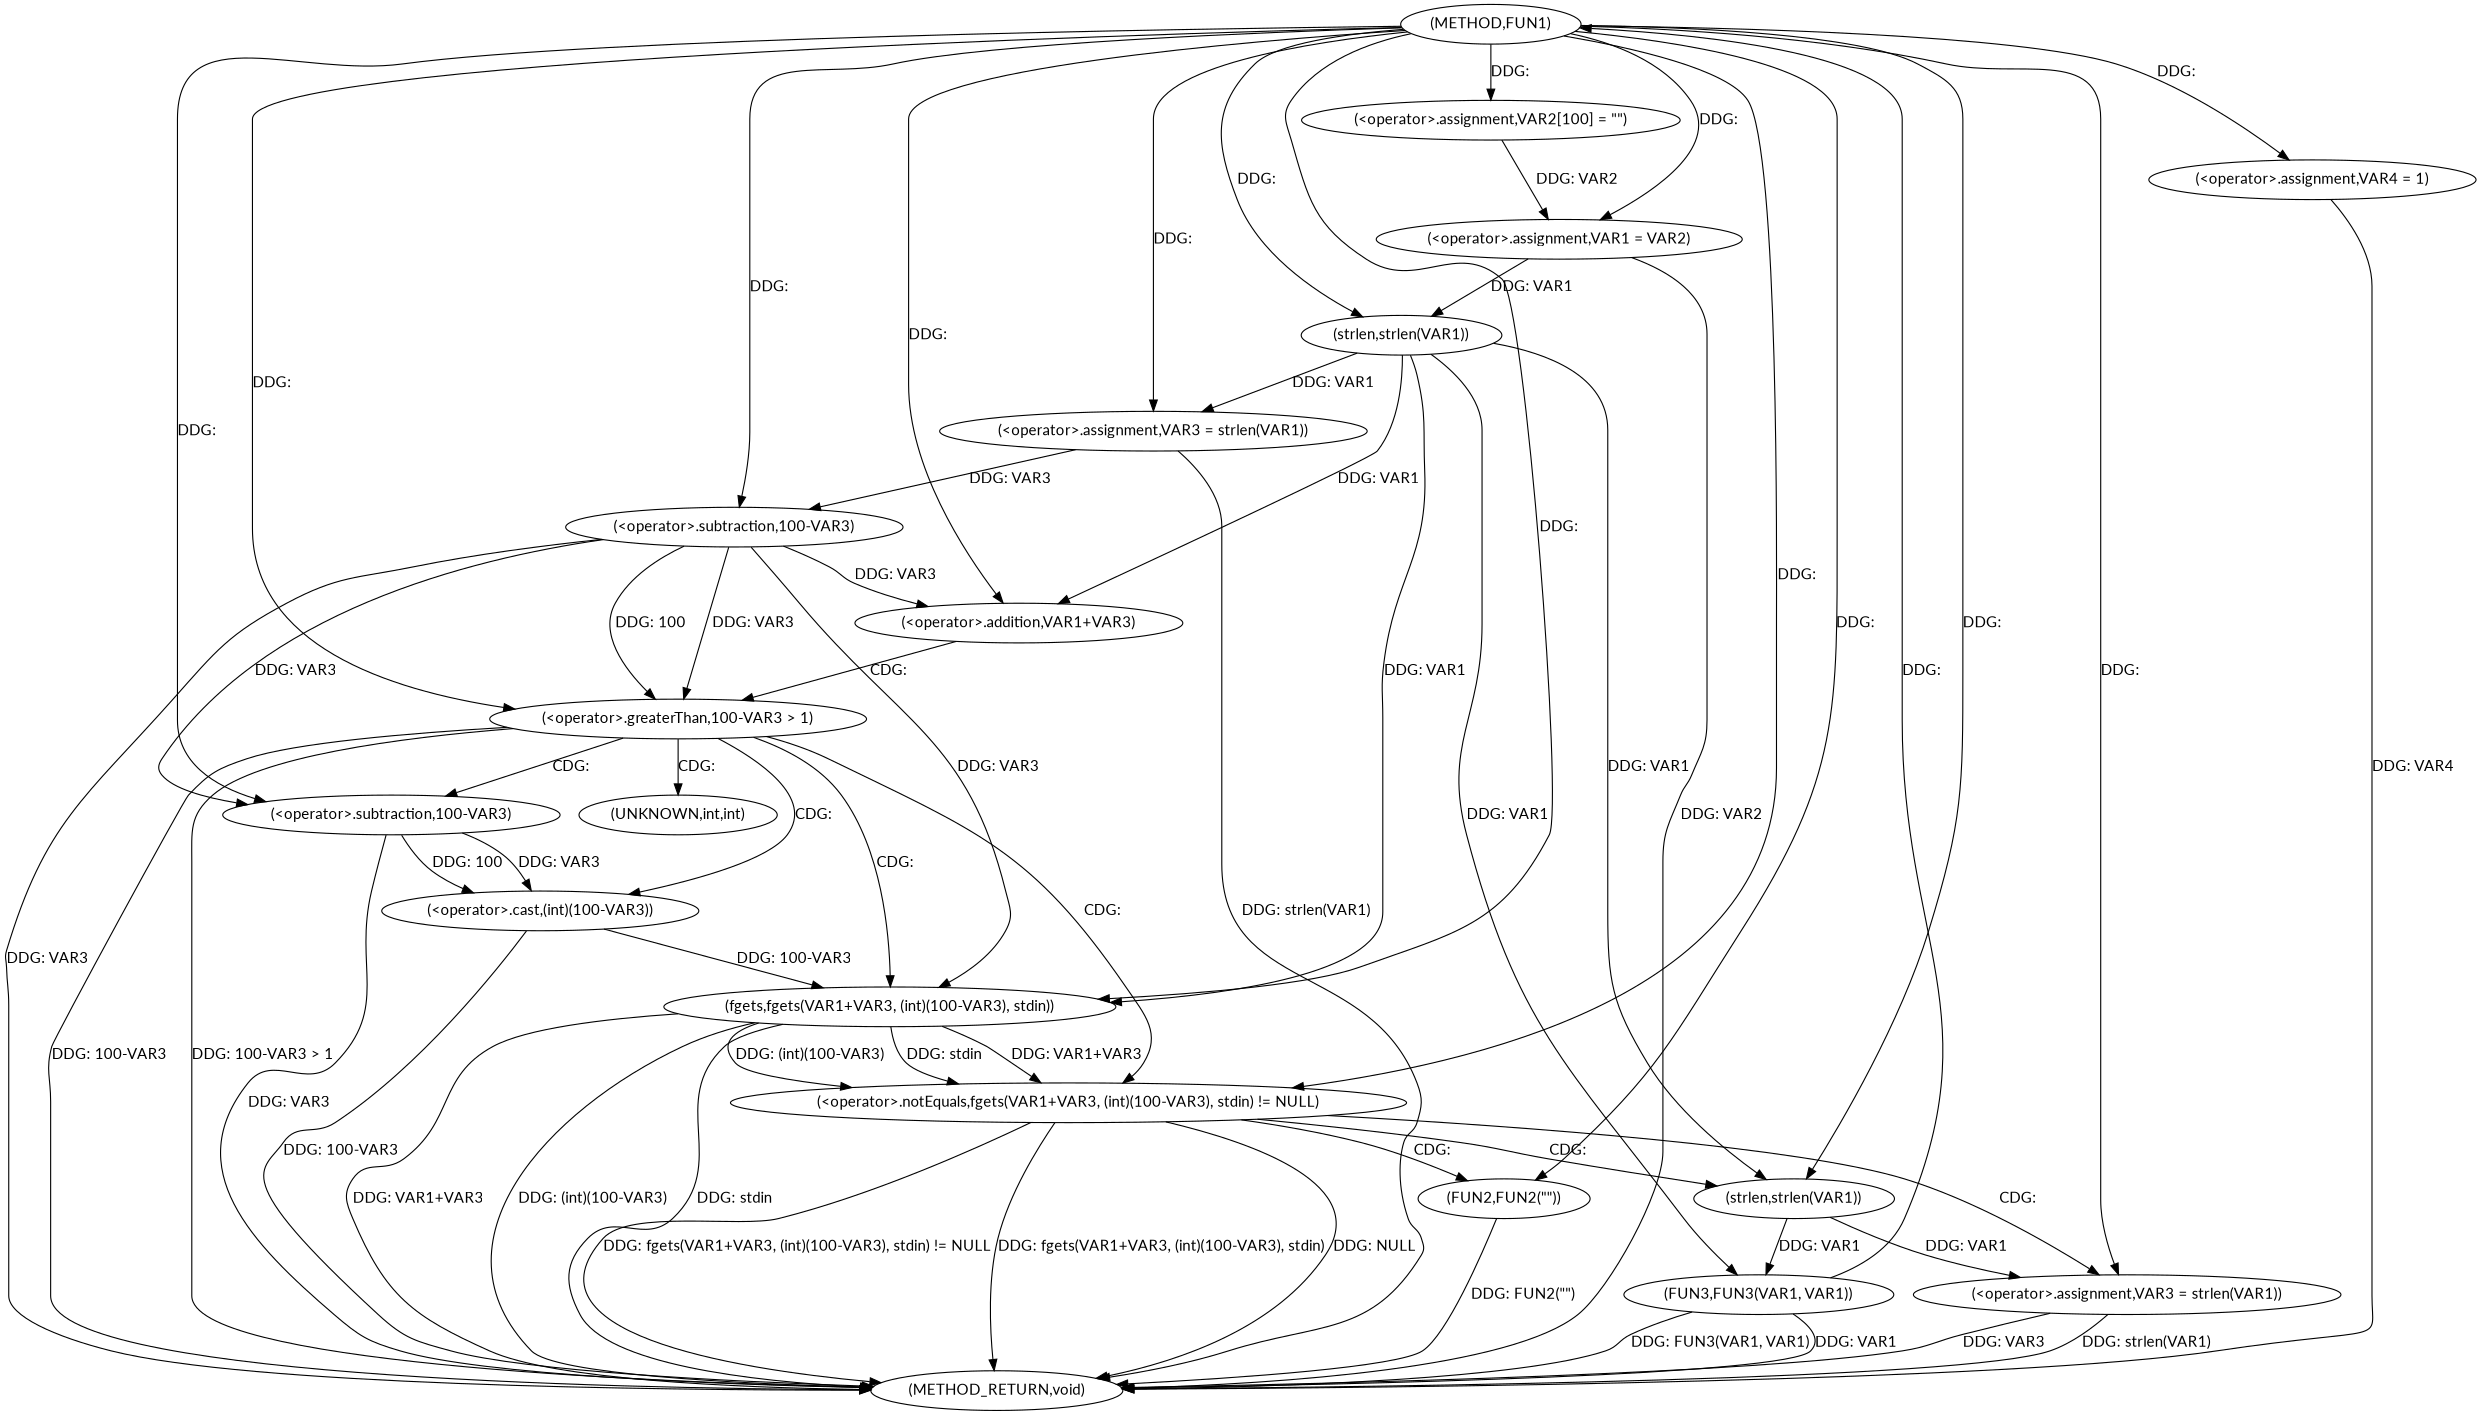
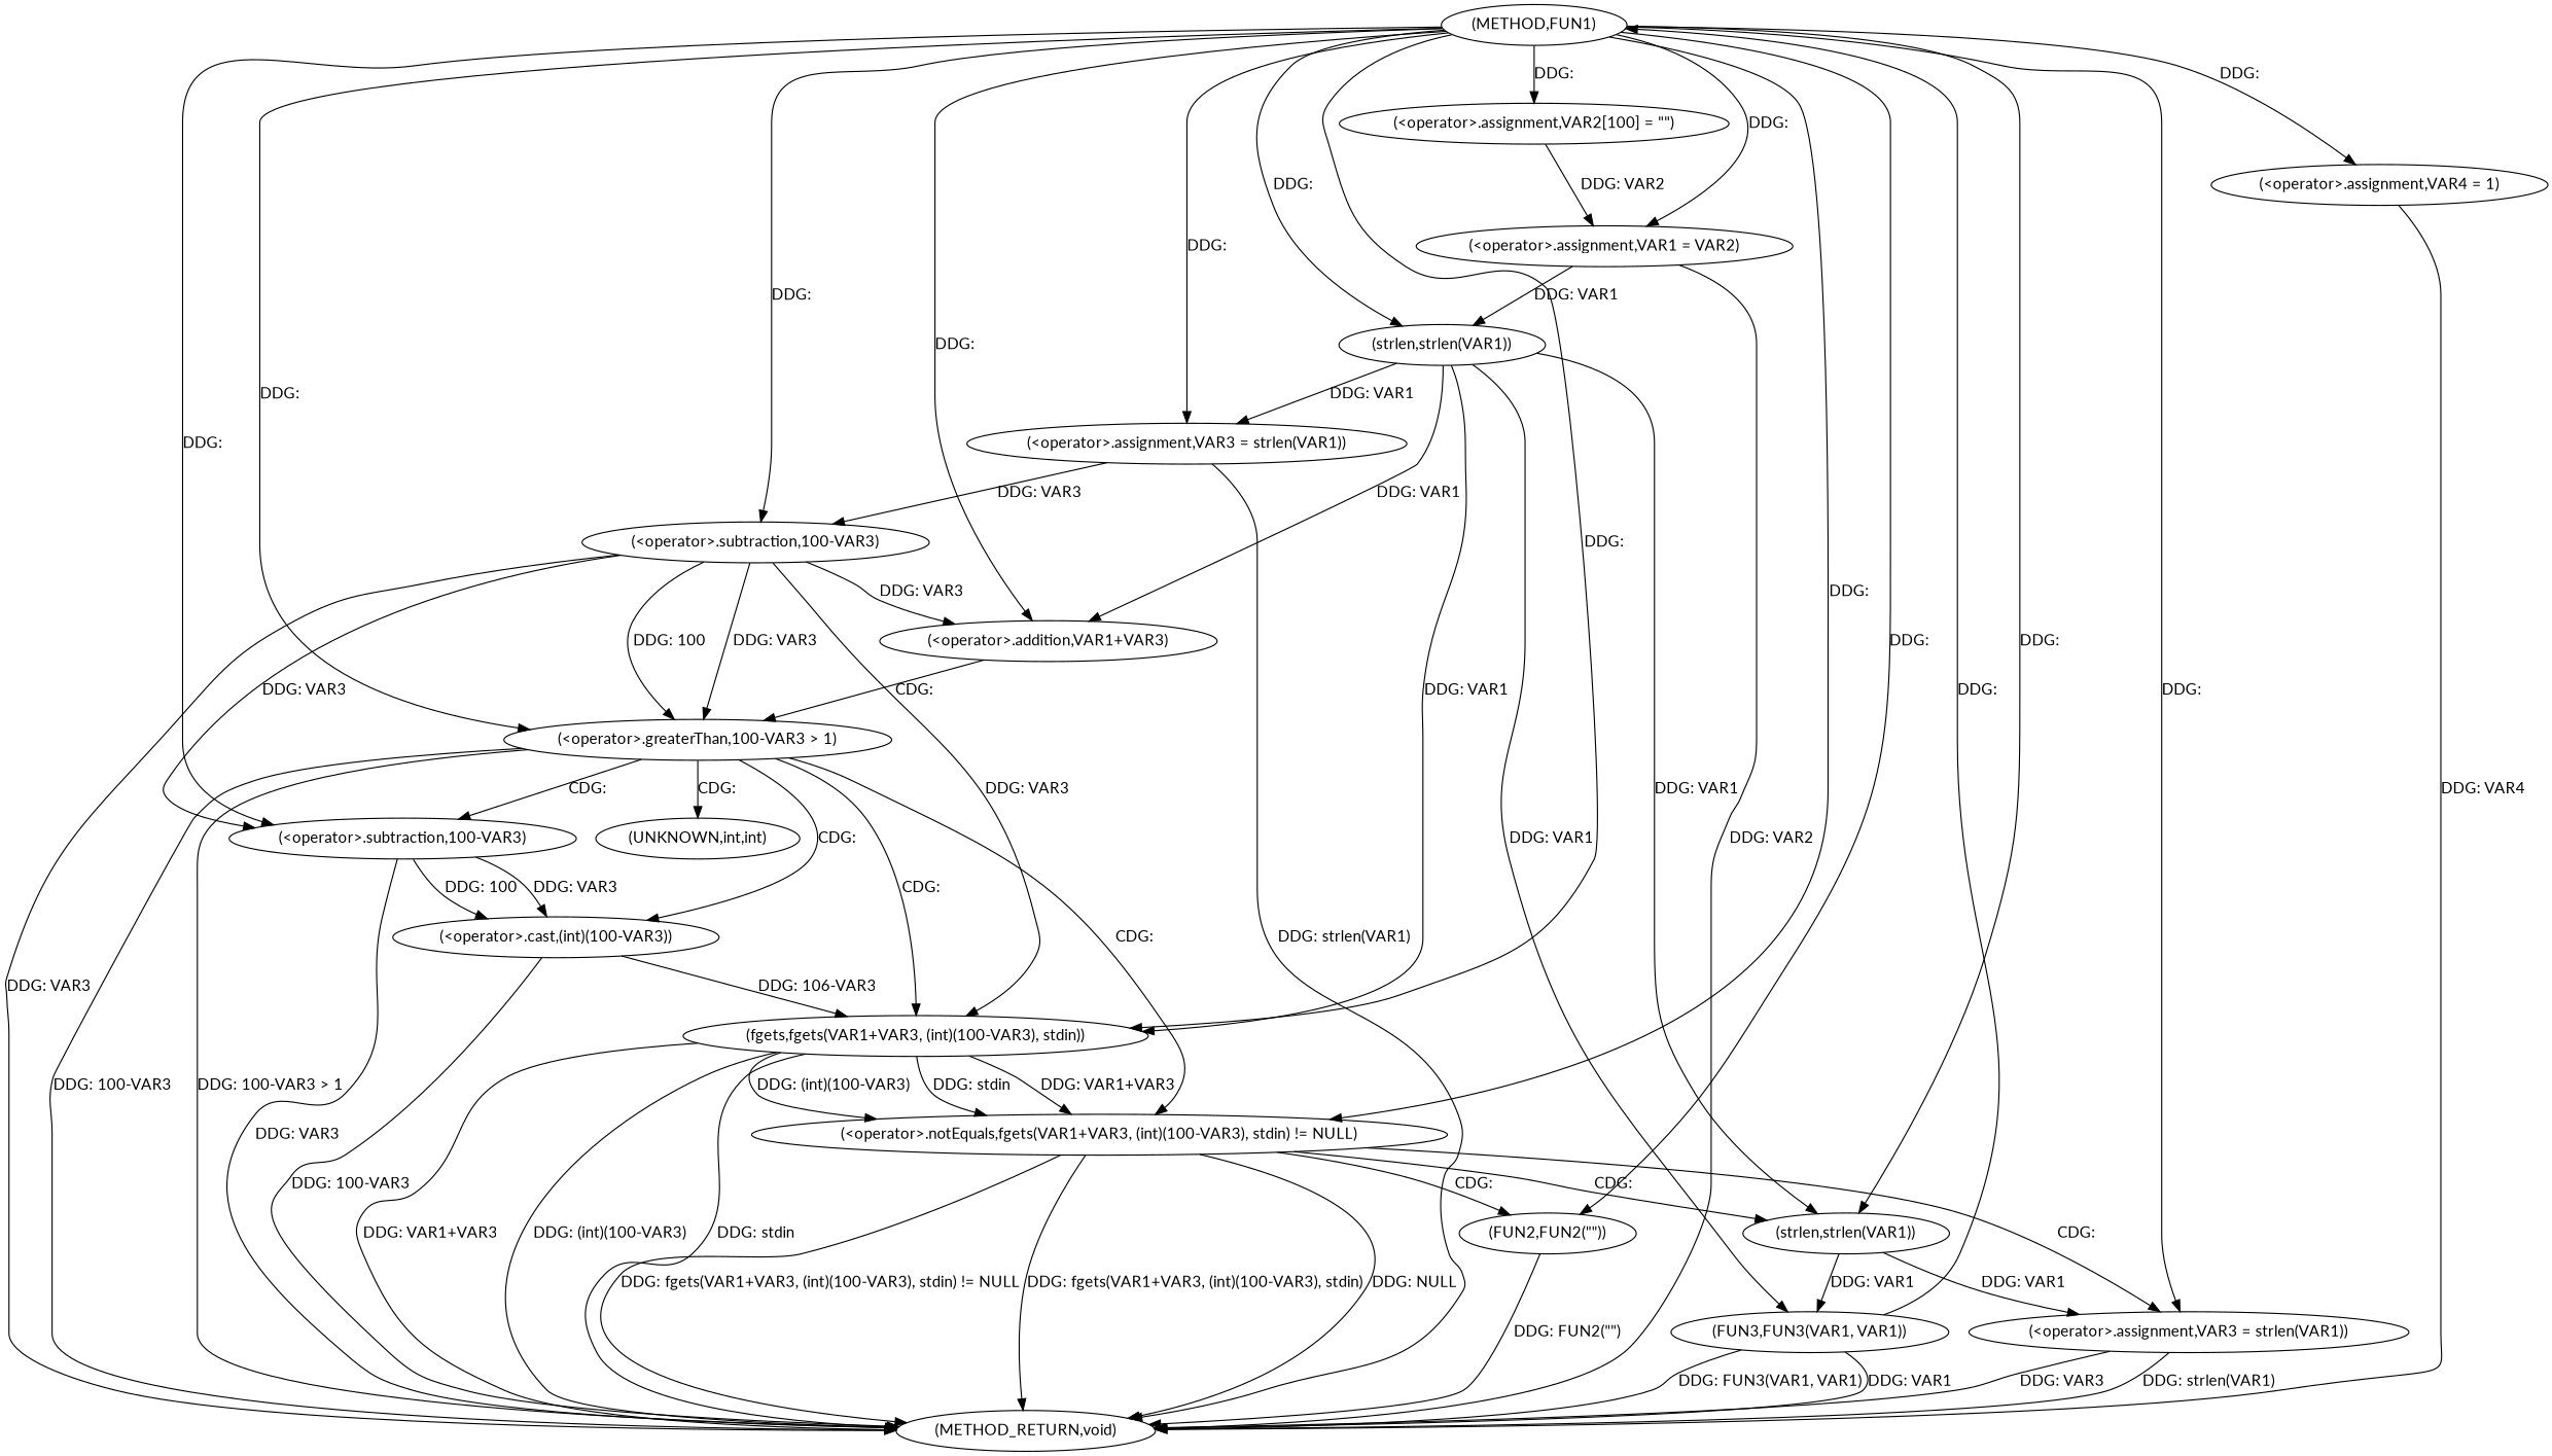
  digraph {
    fontname=Lato
    node [fontname=Lato]
    edge [fontname=Lato]
    n1 [label="(METHOD,FUN1)"]
    n2 [label="(<operator>.assignment,VAR2[100] = \"\")"]
    n3 [label="(<operator>.assignment,VAR1 = VAR2)"]
    n4 [label="(<operator>.assignment,VAR3 = strlen(VAR1))"]
    n5 [label="(strlen,strlen(VAR1))"]
    n6 [label="(<operator>.greaterThan,100-VAR3 > 1)"]
    n7 [label="(<operator>.subtraction,100-VAR3)"]
    n8 [label="(<operator>.notEquals,fgets(VAR1+VAR3, (int)(100-VAR3), stdin) != NULL)"]
    n9 [label="(fgets,fgets(VAR1+VAR3, (int)(100-VAR3), stdin))"]
    n10 [label="(<operator>.addition,VAR1+VAR3)"]
    n11 [label="(<operator>.subtraction,100-VAR3)"]
    n12 [label="(<operator>.assignment,VAR3 = strlen(VAR1))"]
    n13 [label="(strlen,strlen(VAR1))"]
    n14 [label="(FUN2,FUN2(\"\"))"]
    n15 [label="(<operator>.assignment,VAR4 = 1)"]
    n16 [label="(METHOD_RETURN,void)"]
    n17 [label="(FUN3,FUN3(VAR1, VAR1))"]
    n18 [label="(<operator>.cast,(int)(100-VAR3))"]
    n19 [label="(UNKNOWN,int,int)"]
    n1 -> n2 [label="DDG: "]
    n1 -> n3 [label="DDG: "]
    n1 -> n4 [label="DDG: "]
    n1 -> n5 [label="DDG: "]
    n1 -> n6 [label="DDG: "]
    n1 -> n7 [label="DDG: "]
    n1 -> n8 [label="DDG: "]
    n1 -> n9 [label="DDG: "]
    n1 -> n10 [label="DDG: "]
    n1 -> n11 [label="DDG: "]
    n1 -> n12 [label="DDG: "]
    n1 -> n13 [label="DDG: "]
    n1 -> n14 [label="DDG: "]
    n1 -> n15 [label="DDG: "]
    n2 -> n3 [label="DDG: VAR2"]
    n3 -> n5 [label="DDG: VAR1"]
    n3 -> n16 [label="DDG: VAR2"]
    n4 -> n7 [label="DDG: VAR3"]
    n4 -> n16 [label="DDG: strlen(VAR1)"]
    n5 -> n4 [label="DDG: VAR1"]
    n5 -> n9 [label="DDG: VAR1"]
    n5 -> n10 [label="DDG: VAR1"]
    n5 -> n13 [label="DDG: VAR1"]
    n5 -> n17 [label="DDG: VAR1"]
    n6 -> n8 [label="CDG: "]
    n6 -> n9 [label="CDG: "]
    n6 -> n11 [label="CDG: "]
    n6 -> n16 [label="DDG: 100-VAR3 > 1"]
    n6 -> n16 [label="DDG: 100-VAR3"]
    n6 -> n18 [label="CDG: "]
    n6 -> n19 [label="CDG: "]
    n7 -> n6 [label="DDG: 100"]
    n7 -> n6 [label="DDG: VAR3"]
    n7 -> n9 [label="DDG: VAR3"]
    n7 -> n10 [label="DDG: VAR3"]
    n7 -> n11 [label="DDG: VAR3"]
    n7 -> n16 [label="DDG: VAR3"]
    n8 -> n12 [label="CDG: "]
    n8 -> n13 [label="CDG: "]
    n8 -> n14 [label="CDG: "]
    n8 -> n16 [label="DDG: fgets(VAR1+VAR3, (int)(100-VAR3), stdin)"]
    n8 -> n16 [label="DDG: NULL"]
    n8 -> n16 [label="DDG: fgets(VAR1+VAR3, (int)(100-VAR3), stdin) != NULL"]
    n9 -> n8 [label="DDG: VAR1+VAR3"]
    n9 -> n8 [label="DDG: (int)(100-VAR3)"]
    n9 -> n8 [label="DDG: stdin"]
    n9 -> n16 [label="DDG: VAR1+VAR3"]
    n9 -> n16 [label="DDG: (int)(100-VAR3)"]
    n9 -> n16 [label="DDG: stdin"]
    n10 -> n6 [label="CDG: "]
    n11 -> n16 [label="DDG: VAR3"]
    n11 -> n18 [label="DDG: 100"]
    n11 -> n18 [label="DDG: VAR3"]
    n12 -> n16 [label="DDG: strlen(VAR1)"]
    n12 -> n16 [label="DDG: VAR3"]
    n13 -> n12 [label="DDG: VAR1"]
    n13 -> n17 [label="DDG: VAR1"]
    n14 -> n16 [label="DDG: FUN2(\"\")"]
    n15 -> n16 [label="DDG: VAR4"]
    n17 -> n1 [label="DDG: "]
    n17 -> n16 [label="DDG: FUN3(VAR1, VAR1)"]
    n17 -> n16 [label="DDG: VAR1"]
-   n18 -> n9 [label="DDG: 100-VAR3"]
+   n18 -> n9 [label="DDG: 106-VAR3"]
    n18 -> n16 [label="DDG: 100-VAR3"]
  }
